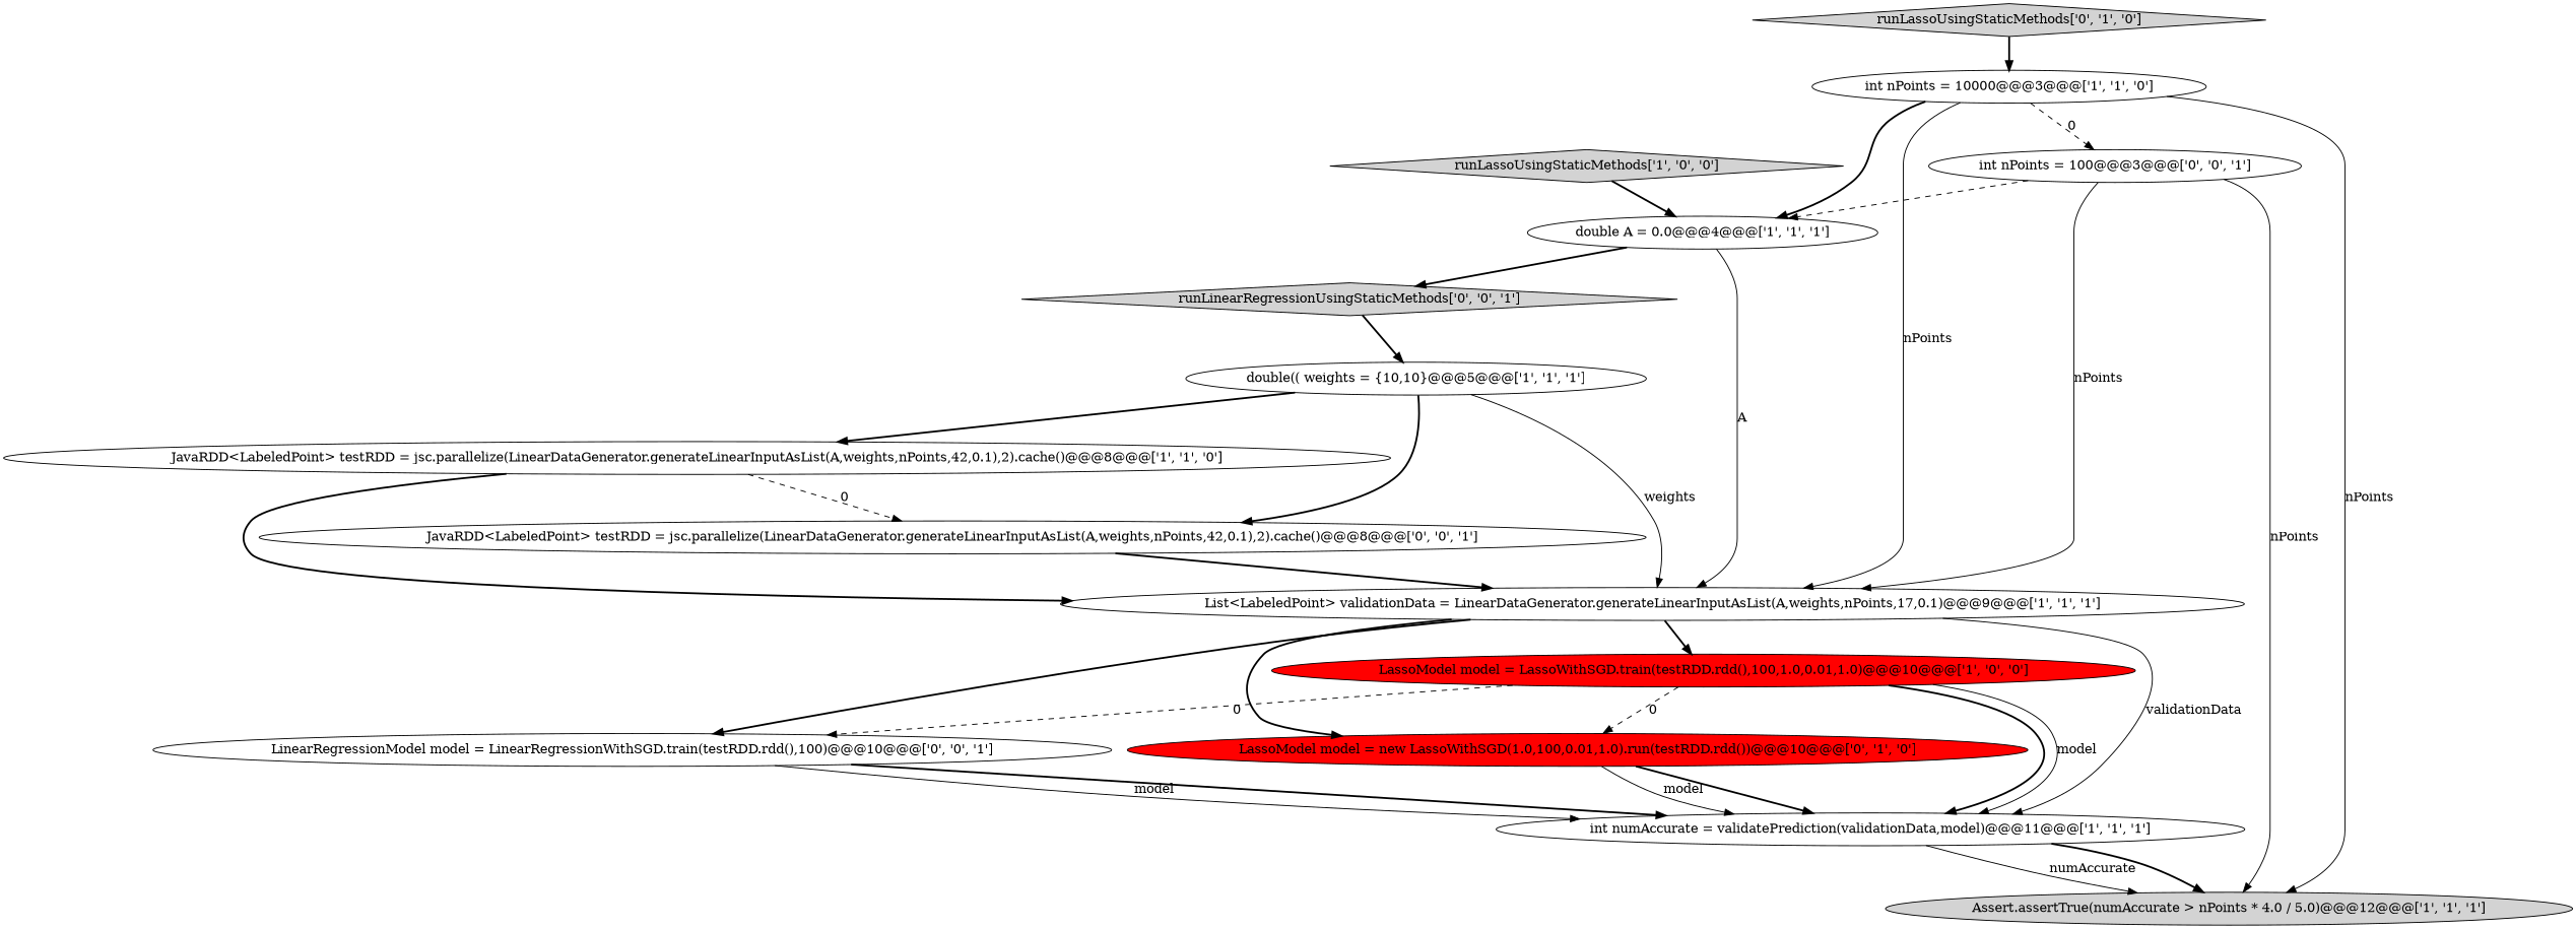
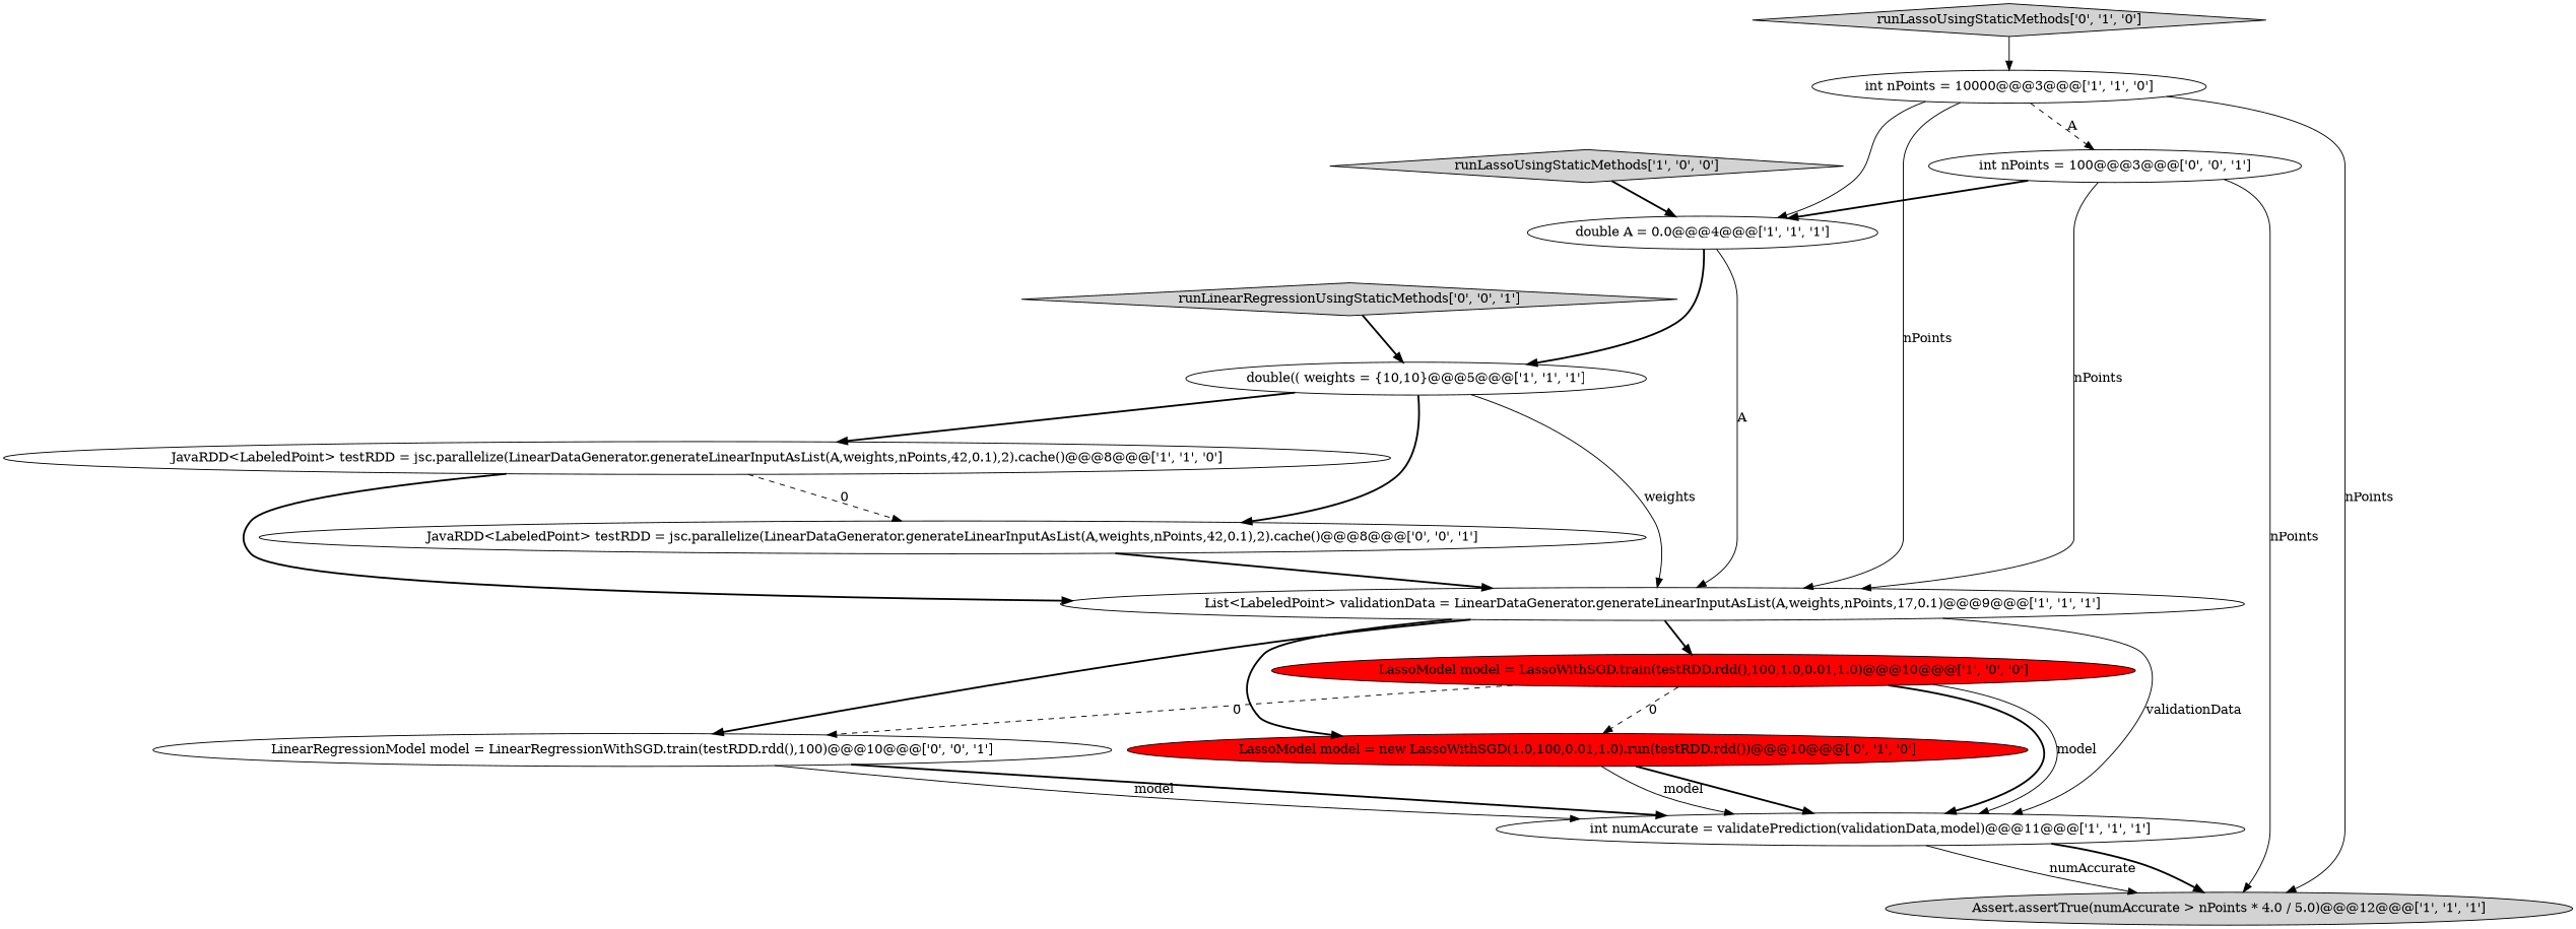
  digraph {
    node [fillcolor=white shape=ellipse style=filled]
    edge [style=bold]
    n1 [fillcolor=red label="LassoModel model = new LassoWithSGD(1.0,100,0.01,1.0).run(testRDD.rdd())@@@10@@@['0', '1', '0']"]
    n2 [label="int numAccurate = validatePrediction(validationData,model)@@@11@@@['1', '1', '1']"]
    n3 [fillcolor=lightgray label="Assert.assertTrue(numAccurate > nPoints * 4.0 / 5.0)@@@12@@@['1', '1', '1']"]
    n4 [label="JavaRDD<LabeledPoint> testRDD = jsc.parallelize(LinearDataGenerator.generateLinearInputAsList(A,weights,nPoints,42,0.1),2).cache()@@@8@@@['0', '0', '1']"]
    n5 [label="List<LabeledPoint> validationData = LinearDataGenerator.generateLinearInputAsList(A,weights,nPoints,17,0.1)@@@9@@@['1', '1', '1']"]
    n6 [fillcolor=red label="LassoModel model = LassoWithSGD.train(testRDD.rdd(),100,1.0,0.01,1.0)@@@10@@@['1', '0', '0']"]
    n7 [label="LinearRegressionModel model = LinearRegressionWithSGD.train(testRDD.rdd(),100)@@@10@@@['0', '0', '1']"]
    n8 [label="int nPoints = 10000@@@3@@@['1', '1', '0']"]
    n9 [label="int nPoints = 100@@@3@@@['0', '0', '1']"]
    n10 [label="double A = 0.0@@@4@@@['1', '1', '1']"]
    n11 [label="double(( weights = {10,10}@@@5@@@['1', '1', '1']"]
    n12 [fillcolor=lightgray label="runLassoUsingStaticMethods['0', '1', '0']" shape=diamond]
    n13 [fillcolor=lightgray label="runLinearRegressionUsingStaticMethods['0', '0', '1']" shape=diamond]
    n14 [label="JavaRDD<LabeledPoint> testRDD = jsc.parallelize(LinearDataGenerator.generateLinearInputAsList(A,weights,nPoints,42,0.1),2).cache()@@@8@@@['1', '1', '0']"]
    n15 [fillcolor=lightgray label="runLassoUsingStaticMethods['1', '0', '0']" shape=diamond]
    n1 -> n2
    n1 -> n2 [label=model style=solid]
    n2 -> n3 [label=numAccurate style=solid]
    n2 -> n3
    n4 -> n5
    n5 -> n1
    n5 -> n2 [label=validationData style=solid]
    n5 -> n6
    n5 -> n7
    n6 -> n1 [label=0 style=dashed]
    n6 -> n2
    n6 -> n2 [label=model style=solid]
    n6 -> n7 [label=0 style=dashed]
    n7 -> n2
    n7 -> n2 [label=model style=solid]
    n8 -> n3 [label=nPoints style=solid]
    n8 -> n5 [label=nPoints style=solid]
-   n8 -> n9 [label=0 style=dashed]
-   n8 -> n10
+   n8 -> n9 [label=A style=dashed]
+   n8 -> n10 [style=solid]
    n9 -> n3 [label=nPoints style=solid]
    n9 -> n5 [label=nPoints style=solid]
-   n9 -> n10 [style=dashed]
+   n9 -> n10
    n10 -> n5 [label=A style=solid]
-   n10 -> n13
+   n10 -> n11
    n11 -> n4
    n11 -> n5 [label=weights style=solid]
    n11 -> n14
-   n12 -> n8
+   n12 -> n8 [style=solid]
    n13 -> n11
    n14 -> n4 [label=0 style=dashed]
    n14 -> n5
    n15 -> n10
  }
